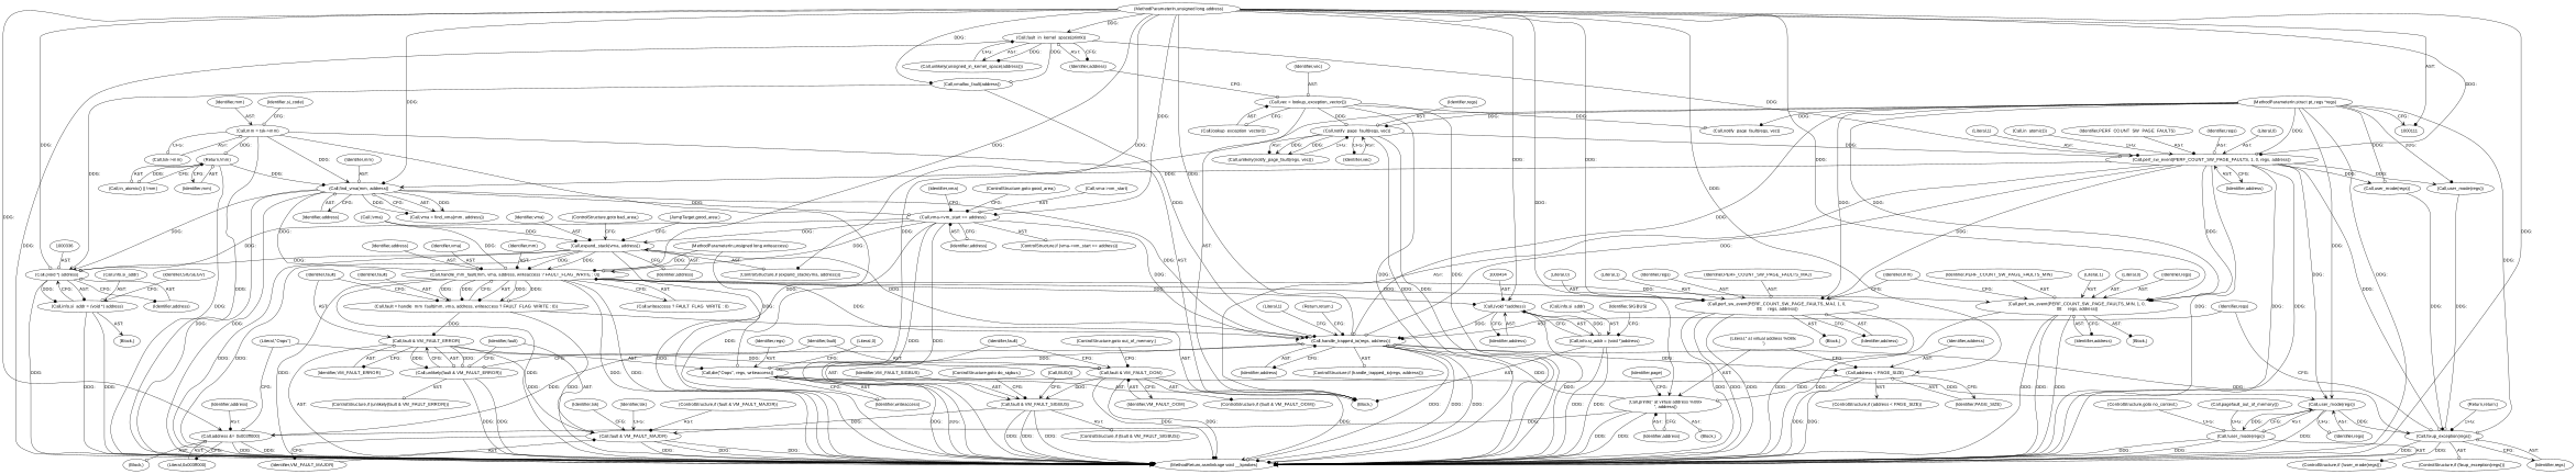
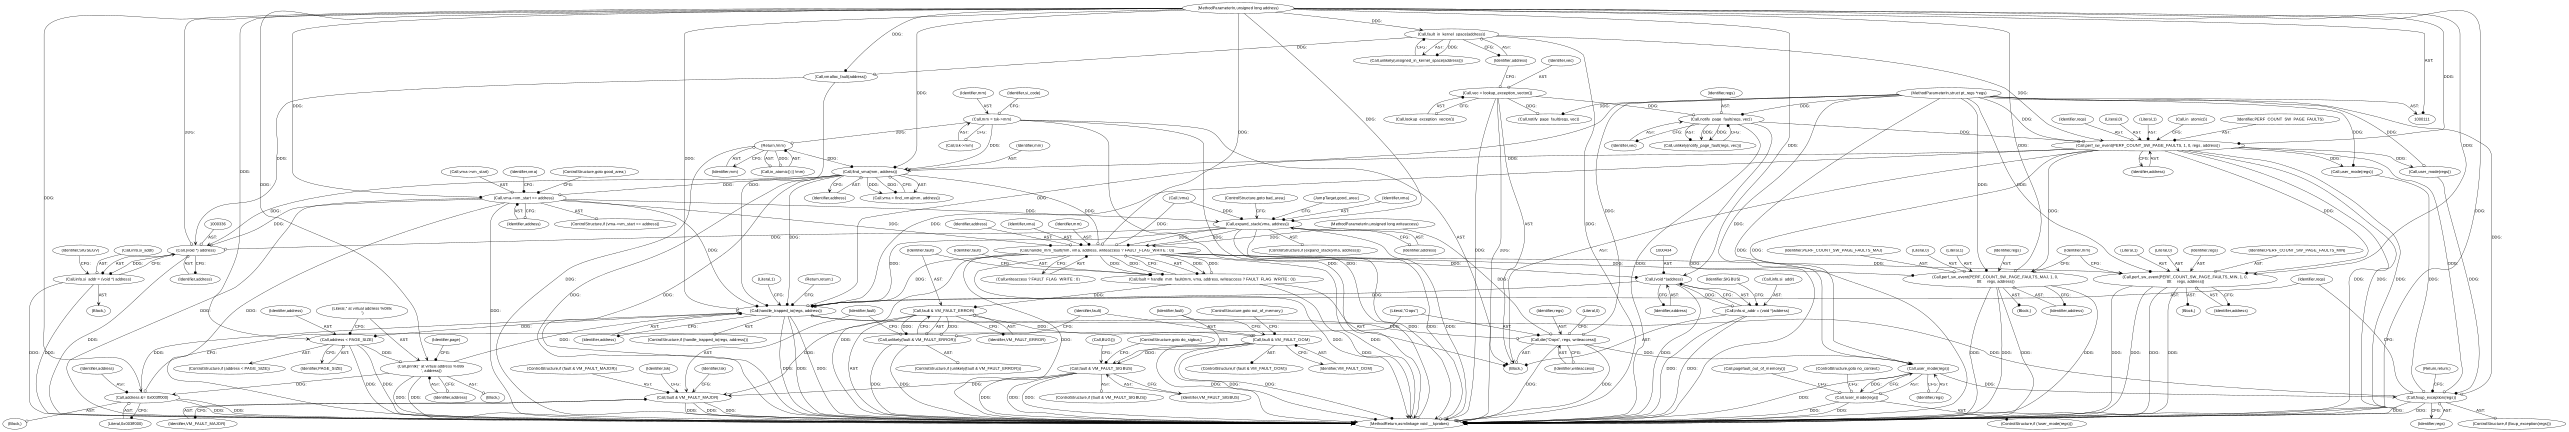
  digraph {
    fontname="Liberation Sans"
    node [fontname="Liberation Sans"]
    edge [arrowhead=vee fontname="Liberation Sans"]
    n1 [label="(Call,vma->vm_start <= address)"]
    n2 [label="(Call,expand_stack(vma, address))"]
    n3 [label="(Call,handle_mm_fault(mm, vma, address, writeaccess ? FAULT_FLAG_WRITE : 0))"]
    n4 [label="(Call,handle_trapped_io(regs, address))"]
    n5 [label="(Call,(void *) address)"]
    n6 [label="(MethodReturn,asmlinkage void __kprobes)"]
    n7 [label="(Identifier,address)"]
    n8 [label="(ControlStructure,if (vma->vm_start <= address))"]
    n9 [label="(ControlStructure,if (expand_stack(vma, address)))"]
    n10 [label="(Identifier,address)"]
    n11 [label="(Call,perf_sw_event(PERF_COUNT_SW_PAGE_FAULTS_MAJ, 1, 0,\n \t\t\t\t     regs, address))"]
    n12 [label="(Call,perf_sw_event(PERF_COUNT_SW_PAGE_FAULTS_MIN, 1, 0,\n \t\t\t\t     regs, address))"]
    n13 [label="(Call,(void *)address)"]
    n14 [label="(Call,fault = handle_mm_fault(mm, vma, address, writeaccess ? FAULT_FLAG_WRITE : 0))"]
    n15 [label="(Call,writeaccess ? FAULT_FLAG_WRITE : 0)"]
    n16 [label="(Call,die(\"Oops\", regs, writeaccess))"]
    n17 [label="(Call,address < PAGE_SIZE)"]
    n18 [label="(Identifier,address)"]
    n19 [label="(ControlStructure,if (handle_trapped_io(regs, address)))"]
    n20 [label="(Call,info.si_addr = (void *) address)"]
    n21 [label="(Identifier,address)"]
    n22 [label="(Call,find_vma(mm, address))"]
    n23 [label="(Call,vma = find_vma(mm, address))"]
    n24 [label="(Identifier,address)"]
    n25 [label="(Return,!mm)"]
    n26 [label="(Call,in_atomic() || !mm)"]
    n27 [label="(Identifier,mm)"]
    n28 [label="(Call,mm = tsk->mm)"]
    n29 [label="(Call,tsk->mm)"]
    n30 [label="(Block,)"]
    n31 [label="(Call,perf_sw_event(PERF_COUNT_SW_PAGE_FAULTS, 1, 0, regs, address))"]
    n32 [label="(Call,user_mode(regs))"]
    n33 [label="(Call,fixup_exception(regs))"]
    n34 [label="(Call,user_mode(regs))"]
    n35 [label="(Identifier,address)"]
    n36 [label="(Call,user_mode(regs))"]
    n37 [label="(Identifier,address)"]
    n38 [label="(Block,)"]
    n39 [label="(Block,)"]
    n40 [label="(Identifier,address)"]
    n41 [label="(Call,!user_mode(regs))"]
    n42 [label="(Identifier,regs)"]
    n43 [label="(Identifier,regs)"]
    n44 [label="(ControlStructure,if (fixup_exception(regs)))"]
    n45 [label="(Call,notify_page_fault(regs, vec))"]
    n46 [label="(Identifier,vec)"]
    n47 [label="(Call,unlikely(notify_page_fault(regs, vec)))"]
    n48 [label="(MethodParameterIn,struct pt_regs *regs)"]
    n49 [label="(Call,notify_page_fault(regs, vec))"]
    1000111
    n51 [label="(Identifier,writeaccess)"]
    n52 [label="(Call,vec = lookup_exception_vector())"]
    n53 [label="(Call,lookup_exception_vector())"]
-   n54 [label="(Call,fault_in_kernel_space(printk))"]
+   n54 [label="(Call,fault_in_kernel_space(address))"]
    n55 [label="(Identifier,address)"]
    n56 [label="(Call,vmalloc_fault(address))"]
    n57 [label="(Call,unlikely(unsigned_in_kernel_space(address)))"]
    n58 [label="(MethodParameterIn,unsigned long address)"]
    n59 [label="(Call,printk(\" at virtual address %08lx\n\", address))"]
    n60 [label="(Call,address &= 0x003ff000)"]
    n61 [label="(Identifier,PAGE_SIZE)"]
    n62 [label="(ControlStructure,if (address < PAGE_SIZE))"]
    n63 [label="(Block,)"]
    n64 [label="(Identifier,address)"]
    n65 [label="(Block,)"]
    n66 [label="(Literal,0x003ff000)"]
    n67 [label="(Call,info.si_addr = (void *)address)"]
    n68 [label="(Identifier,address)"]
    n69 [label="(Call,fault & VM_FAULT_ERROR)"]
    n70 [label="(Call,unlikely(fault & VM_FAULT_ERROR))"]
    n71 [label="(Call,fault & VM_FAULT_OOM)"]
    n72 [label="(Call,fault & VM_FAULT_MAJOR)"]
    n73 [label="(Identifier,VM_FAULT_ERROR)"]
    n74 [label="(ControlStructure,if (unlikely(fault & VM_FAULT_ERROR)))"]
    n75 [label="(Call,fault & VM_FAULT_SIGBUS)"]
    n76 [label="(Identifier,VM_FAULT_OOM)"]
    n77 [label="(ControlStructure,if (fault & VM_FAULT_OOM))"]
    n78 [label="(Identifier,VM_FAULT_MAJOR)"]
    n79 [label="(ControlStructure,if (fault & VM_FAULT_SIGBUS))"]
    n80 [label="(Identifier,VM_FAULT_SIGBUS)"]
    n81 [label="(ControlStructure,if (fault & VM_FAULT_MAJOR))"]
    n82 [label="(ControlStructure,if (!user_mode(regs)))"]
    n83 [label="(Block,)"]
    n84 [label="(Call,!vma)"]
    n85 [label="(Identifier,fault)"]
    n86 [label="(Identifier,tsk)"]
    n87 [label="(Identifier,regs)"]
    n88 [label="(Identifier,page)"]
    n89 [label="(Identifier,fault)"]
    n90 [label="(Identifier,mm)"]
    n91 [label="(ControlStructure,goto do_sigbus;)"]
    n92 [label="(Literal,0)"]
    n93 [label="(Call,BUG())"]
    n94 [label="(Call,pagefault_out_of_memory())"]
    n95 [label="(Identifier,si_code)"]
    n96 [label="(Literal,1)"]
    n97 [label="(Identifier,PERF_COUNT_SW_PAGE_FAULTS_MAJ)"]
    n98 [label="(Identifier,mm)"]
    n99 [label="(Literal,\"Oops\")"]
    n100 [label="(MethodParameterIn,unsigned long writeaccess)"]
    n101 [label="(Return,return;)"]
    n102 [label="(Identifier,address)"]
    n103 [label="(Identifier,fault)"]
    n104 [label="(Identifier,vec)"]
    n105 [label="(Identifier,PERF_COUNT_SW_PAGE_FAULTS_MIN)"]
    n106 [label="(JumpTarget,good_area:)"]
    n107 [label="(Literal,1)"]
    n108 [label="(Literal,\" at virtual address %08lx\n\")"]
    n109 [label="(Identifier,SIGBUS)"]
    n110 [label="(Call,in_atomic())"]
    n111 [label="(Literal,0)"]
    n112 [label="(Call,info.si_addr)"]
    n113 [label="(Identifier,PERF_COUNT_SW_PAGE_FAULTS)"]
    n114 [label="(Identifier,vma)"]
    n115 [label="(Return,return;)"]
    n116 [label="(Literal,1)"]
    n117 [label="(Identifier,vma)"]
    n118 [label="(Literal,1)"]
    n119 [label="(ControlStructure,goto out_of_memory;)"]
    n120 [label="(ControlStructure,goto good_area;)"]
    n121 [label="(Identifier,fault)"]
    n122 [label="(Literal,0)"]
    n123 [label="(Identifier,fault)"]
    n124 [label="(Call,vma->vm_start)"]
    n125 [label="(Identifier,regs)"]
    n126 [label="(Identifier,address)"]
    n127 [label="(Identifier,vma)"]
    n128 [label="(ControlStructure,goto bad_area;)"]
    n129 [label="(Identifier,mm)"]
    n130 [label="(ControlStructure,goto no_context;)"]
    n131 [label="(Identifier,mm)"]
    n132 [label="(Identifier,regs)"]
    n133 [label="(Identifier,address)"]
    n134 [label="(Identifier,tsk)"]
    n135 [label="(Literal,0)"]
    n136 [label="(Call,info.si_addr)"]
    n137 [label="(Identifier,regs)"]
    n138 [label="(Identifier,SIGSEGV)"]
    n139 [label="(Identifier,regs)"]
    n140 [label="(Identifier,regs)"]
    1000434
    1000336
    n1 -> n2 [label="DDG: "]
    n1 -> n3 [arrowhead=dot label="DDG: "]
    n1 -> n4 [arrowhead=dot label="DDG: "]
    n1 -> n5 [arrowhead=odot label="DDG: "]
    n1 -> n6 [arrowhead=dot label="DDG: "]
    n1 -> n6 [label="DDG: "]
    n1 -> n6 [label="DDG: "]
    n1 -> n7 [arrowhead=odot label="CFG: "]
    n1 -> n8 [arrowhead=odot label="AST: "]
    n2 -> n3 [arrowhead=dot label="DDG: "]
    n2 -> n3 [label="DDG: "]
    n2 -> n4 [arrowhead=odot label="DDG: "]
    n2 -> n5 [arrowhead=odot label="DDG: "]
    n2 -> n6 [arrowhead=odot label="DDG: "]
    n2 -> n6 [label="DDG: "]
    n2 -> n6 [label="DDG: "]
    n2 -> n9 [arrowhead=odot label="AST: "]
    n2 -> n10 [arrowhead=odot label="CFG: "]
    n3 -> n4 [label="DDG: "]
    n3 -> n6 [arrowhead=dot label="DDG: "]
    n3 -> n6 [label="DDG: "]
    n3 -> n6 [arrowhead=odot label="DDG: "]
    n3 -> n6 [label="DDG: "]
    n3 -> n11 [arrowhead=dot label="DDG: "]
    n3 -> n12 [label="DDG: "]
    n3 -> n13 [arrowhead=dot label="DDG: "]
    n3 -> n14 [arrowhead=dot label="AST: "]
    n3 -> n14 [label="DDG: "]
    n3 -> n14 [arrowhead=odot label="DDG: "]
    n3 -> n14 [arrowhead=odot label="DDG: "]
    n3 -> n14 [arrowhead=dot label="DDG: "]
    n3 -> n15 [label="CFG: "]
    n4 -> n6 [arrowhead=odot label="DDG: "]
    n4 -> n6 [arrowhead=dot label="DDG: "]
    n4 -> n6 [arrowhead=dot label="DDG: "]
    n4 -> n16 [arrowhead=odot label="DDG: "]
    n4 -> n17 [arrowhead=dot label="DDG: "]
    n4 -> n18 [arrowhead=dot label="CFG: "]
    n4 -> n19 [arrowhead=odot label="AST: "]
    n5 -> n6 [label="DDG: "]
    n5 -> n20 [arrowhead=dot label="AST: "]
    n5 -> n20 [arrowhead=dot label="DDG: "]
    n5 -> n21 [arrowhead=dot label="CFG: "]
    n7 -> n1 [arrowhead=dot label="AST: "]
    n10 -> n2 [label="AST: "]
    n11 -> n6 [arrowhead=odot label="DDG: "]
    n11 -> n6 [arrowhead=odot label="DDG: "]
    n11 -> n6 [arrowhead=dot label="DDG: "]
    n11 -> n6 [arrowhead=dot label="DDG: "]
    n11 -> n37 [arrowhead=dot label="CFG: "]
    n11 -> n38 [arrowhead=dot label="AST: "]
    n12 -> n6 [label="DDG: "]
    n12 -> n6 [label="DDG: "]
    n12 -> n6 [arrowhead=dot label="DDG: "]
    n12 -> n6 [arrowhead=dot label="DDG: "]
    n12 -> n39 [arrowhead=dot label="AST: "]
    n12 -> n40 [arrowhead=dot label="CFG: "]
    n13 -> n4 [arrowhead=dot label="DDG: "]
    n13 -> n6 [arrowhead=dot label="DDG: "]
    n13 -> n67 [label="AST: "]
    n13 -> n67 [arrowhead=odot label="DDG: "]
    n13 -> n68 [arrowhead=dot label="CFG: "]
    n14 -> n3 [arrowhead=odot label="CFG: "]
    n14 -> n6 [label="DDG: "]
    n14 -> n30 [arrowhead=dot label="AST: "]
    n14 -> n69 [arrowhead=dot label="DDG: "]
    n15 -> n3 [arrowhead=dot label="AST: "]
    n16 -> n6 [arrowhead=odot label="DDG: "]
    n16 -> n6 [arrowhead=odot label="DDG: "]
    n16 -> n30 [arrowhead=odot label="AST: "]
    n16 -> n32 [label="DDG: "]
    n16 -> n51 [arrowhead=odot label="CFG: "]
    n17 -> n6 [arrowhead=dot label="DDG: "]
    n17 -> n6 [arrowhead=odot label="DDG: "]
    n17 -> n59 [arrowhead=odot label="DDG: "]
    n17 -> n61 [label="CFG: "]
    n17 -> n62 [label="AST: "]
    n18 -> n4 [arrowhead=dot label="AST: "]
    n20 -> n5 [label="CFG: "]
    n20 -> n6 [arrowhead=dot label="DDG: "]
    n20 -> n6 [label="DDG: "]
    n20 -> n83 [label="AST: "]
    n21 -> n5 [arrowhead=odot label="AST: "]
    n22 -> n1 [arrowhead=odot label="DDG: "]
    n22 -> n3 [arrowhead=odot label="DDG: "]
    n22 -> n4 [arrowhead=dot label="DDG: "]
    n22 -> n5 [label="DDG: "]
    n22 -> n6 [arrowhead=odot label="DDG: "]
    n22 -> n6 [arrowhead=odot label="DDG: "]
    n22 -> n23 [label="AST: "]
    n22 -> n23 [label="DDG: "]
    n22 -> n23 [arrowhead=dot label="DDG: "]
    n22 -> n24 [label="CFG: "]
    n23 -> n22 [arrowhead=odot label="CFG: "]
    n24 -> n22 [arrowhead=odot label="AST: "]
    n25 -> n6 [label="DDG: "]
    n25 -> n22 [arrowhead=dot label="DDG: "]
    n25 -> n26 [arrowhead=odot label="AST: "]
    n25 -> n26 [arrowhead=odot label="DDG: "]
    n25 -> n27 [label="CFG: "]
-   n26 -> n25 [arrowhead=dot label="CFG: "]
+   n26 -> n25 [arrowhead=dot label="AST: "]
    n27 -> n25 [arrowhead=odot label="AST: "]
    n28 -> n6 [label="DDG: "]
    n28 -> n6 [arrowhead=odot label="DDG: "]
    n28 -> n22 [label="DDG: "]
    n28 -> n25 [arrowhead=odot label="DDG: "]
    n28 -> n29 [arrowhead=odot label="CFG: "]
    n28 -> n30 [arrowhead=dot label="AST: "]
-   n29 -> n28 [arrowhead=odot label="AST: "]
+   n29 -> n28 [label="AST: "]
    n31 -> n4 [arrowhead=odot label="DDG: "]
    n31 -> n6 [arrowhead=dot label="DDG: "]
    n31 -> n6 [arrowhead=odot label="DDG: "]
    n31 -> n6 [arrowhead=dot label="DDG: "]
    n31 -> n11 [label="DDG: "]
    n31 -> n12 [arrowhead=dot label="DDG: "]
    n31 -> n22 [label="DDG: "]
    n31 -> n30 [label="AST: "]
    n31 -> n32 [label="DDG: "]
    n31 -> n33 [arrowhead=odot label="DDG: "]
    n31 -> n34 [label="DDG: "]
    n31 -> n35 [label="CFG: "]
    n31 -> n36 [label="DDG: "]
    n32 -> n6 [label="DDG: "]
    n32 -> n33 [label="DDG: "]
    n32 -> n41 [arrowhead=odot label="AST: "]
    n32 -> n41 [label="DDG: "]
    n32 -> n42 [arrowhead=odot label="CFG: "]
    n33 -> n4 [arrowhead=odot label="DDG: "]
    n33 -> n6 [arrowhead=dot label="DDG: "]
    n33 -> n6 [arrowhead=dot label="DDG: "]
    n33 -> n43 [label="CFG: "]
    n33 -> n44 [arrowhead=odot label="AST: "]
    n34 -> n33 [arrowhead=dot label="DDG: "]
    n35 -> n31 [label="AST: "]
    n36 -> n33 [arrowhead=odot label="DDG: "]
    n37 -> n11 [arrowhead=odot label="AST: "]
    n40 -> n12 [arrowhead=odot label="AST: "]
    n41 -> n6 [arrowhead=dot label="DDG: "]
    n41 -> n6 [label="DDG: "]
    n41 -> n32 [label="CFG: "]
    n41 -> n82 [arrowhead=dot label="AST: "]
    n42 -> n32 [label="AST: "]
    n43 -> n33 [arrowhead=odot label="AST: "]
    n45 -> n6 [label="DDG: "]
    n45 -> n6 [arrowhead=dot label="DDG: "]
    n45 -> n31 [arrowhead=odot label="DDG: "]
    n45 -> n46 [arrowhead=dot label="CFG: "]
    n45 -> n47 [arrowhead=dot label="AST: "]
    n45 -> n47 [label="DDG: "]
    n45 -> n47 [label="DDG: "]
    n46 -> n45 [label="AST: "]
    n47 -> n45 [arrowhead=dot label="CFG: "]
    n48 -> n4 [arrowhead=odot label="DDG: "]
    n48 -> n6 [arrowhead=odot label="DDG: "]
    n48 -> n11 [arrowhead=dot label="DDG: "]
    n48 -> n12 [arrowhead=dot label="DDG: "]
    n48 -> n16 [arrowhead=odot label="DDG: "]
    n48 -> n31 [arrowhead=odot label="DDG: "]
    n48 -> n32 [label="DDG: "]
    n48 -> n33 [arrowhead=odot label="DDG: "]
    n48 -> n34 [arrowhead=odot label="DDG: "]
    n48 -> n36 [arrowhead=dot label="DDG: "]
    n48 -> n45 [arrowhead=dot label="DDG: "]
    n48 -> n49 [arrowhead=dot label="DDG: "]
-   n48 -> 1000111 [label="CFG: "]
+   n48 -> 1000111 [label="AST: "]
    n51 -> n16 [label="AST: "]
    n52 -> n6 [arrowhead=odot label="DDG: "]
    n52 -> n6 [arrowhead=odot label="DDG: "]
    n52 -> n30 [arrowhead=odot label="AST: "]
    n52 -> n45 [arrowhead=odot label="DDG: "]
    n52 -> n49 [arrowhead=odot label="DDG: "]
    n52 -> n53 [arrowhead=odot label="CFG: "]
    n53 -> n52 [arrowhead=dot label="AST: "]
    n54 -> n6 [arrowhead=odot label="DDG: "]
    n54 -> n31 [label="DDG: "]
    n54 -> n55 [arrowhead=dot label="CFG: "]
    n54 -> n56 [arrowhead=odot label="DDG: "]
    n54 -> n57 [label="AST: "]
    n54 -> n57 [arrowhead=dot label="DDG: "]
    n55 -> n52 [arrowhead=odot label="CFG: "]
    n55 -> n54 [arrowhead=odot label="AST: "]
    n56 -> n4 [arrowhead=dot label="DDG: "]
    n56 -> n5 [label="DDG: "]
    n57 -> n54 [arrowhead=dot label="CFG: "]
    n58 -> n1 [arrowhead=dot label="DDG: "]
-   n58 -> n9 [arrowhead=dot label="DDG: "]
+   n58 -> n2 [arrowhead=dot label="DDG: "]
    n58 -> n3 [arrowhead=odot label="DDG: "]
    n58 -> n4 [arrowhead=odot label="DDG: "]
    n58 -> n5 [arrowhead=odot label="DDG: "]
    n58 -> n6 [label="DDG: "]
    n58 -> n11 [arrowhead=odot label="DDG: "]
    n58 -> n12 [label="DDG: "]
    n58 -> n13 [label="DDG: "]
    n58 -> n17 [label="DDG: "]
    n58 -> n22 [arrowhead=dot label="DDG: "]
    n58 -> n31 [arrowhead=dot label="DDG: "]
    n58 -> 1000111 [arrowhead=dot label="AST: "]
    n58 -> n54 [label="DDG: "]
    n58 -> n56 [arrowhead=dot label="DDG: "]
    n58 -> n59 [label="DDG: "]
    n58 -> n60 [label="DDG: "]
    n59 -> n4 [arrowhead=odot label="DDG: "]
    n59 -> n6 [arrowhead=dot label="DDG: "]
    n59 -> n6 [label="DDG: "]
    n59 -> n60 [label="DDG: "]
    n59 -> n63 [arrowhead=odot label="AST: "]
    n59 -> n64 [arrowhead=odot label="CFG: "]
    n60 -> n4 [arrowhead=odot label="DDG: "]
    n60 -> n6 [label="DDG: "]
    n60 -> n6 [label="DDG: "]
    n60 -> n65 [arrowhead=odot label="AST: "]
    n60 -> n66 [arrowhead=dot label="CFG: "]
    n61 -> n17 [arrowhead=odot label="AST: "]
    n64 -> n59 [arrowhead=dot label="AST: "]
    n66 -> n60 [arrowhead=odot label="AST: "]
    n67 -> n6 [arrowhead=dot label="DDG: "]
    n67 -> n6 [label="DDG: "]
    n67 -> n13 [arrowhead=dot label="CFG: "]
    n67 -> n30 [arrowhead=dot label="AST: "]
    n68 -> n13 [label="AST: "]
    n69 -> n6 [arrowhead=dot label="AST: "]
    n69 -> n70 [arrowhead=odot label="AST: "]
    n69 -> n70 [arrowhead=odot label="DDG: "]
    n69 -> n70 [arrowhead=dot label="DDG: "]
    n69 -> n71 [arrowhead=odot label="DDG: "]
    n69 -> n72 [label="DDG: "]
    n69 -> n73 [arrowhead=dot label="CFG: "]
    n70 -> n6 [arrowhead=dot label="DDG: "]
    n70 -> n6 [label="DDG: "]
    n70 -> n69 [label="CFG: "]
    n70 -> n74 [arrowhead=odot label="AST: "]
    n71 -> n6 [arrowhead=dot label="DDG: "]
    n71 -> n6 [label="DDG: "]
    n71 -> n6 [arrowhead=dot label="DDG: "]
    n71 -> n75 [label="DDG: "]
    n71 -> n76 [label="CFG: "]
    n71 -> n77 [arrowhead=dot label="AST: "]
    n72 -> n6 [arrowhead=dot label="DDG: "]
    n72 -> n6 [label="DDG: "]
    n72 -> n6 [label="DDG: "]
    n72 -> n78 [arrowhead=dot label="CFG: "]
    n73 -> n69 [arrowhead=odot label="AST: "]
    n75 -> n6 [arrowhead=dot label="DDG: "]
    n75 -> n6 [label="DDG: "]
    n75 -> n6 [arrowhead=odot label="DDG: "]
    n75 -> n72 [label="DDG: "]
    n75 -> n79 [arrowhead=odot label="AST: "]
+   n75 -> n80 [label="CFG: "]
    n76 -> n71 [arrowhead=dot label="AST: "]
    n78 -> n72 [arrowhead=dot label="AST: "]
    n80 -> n75 [label="AST: "]
    n81 -> n72 [arrowhead=dot label="AST: "]
    n84 -> n2 [arrowhead=dot label="DDG: "]
    n84 -> n3 [arrowhead=odot label="DDG: "]
    n85 -> n70 [arrowhead=odot label="CFG: "]
    n85 -> n71 [arrowhead=odot label="AST: "]
    n86 -> n72 [label="CFG: "]
    n87 -> n11 [label="AST: "]
    n88 -> n59 [arrowhead=dot label="CFG: "]
    n89 -> n14 [arrowhead=dot label="CFG: "]
    n89 -> n69 [label="AST: "]
    n90 -> n11 [arrowhead=odot label="CFG: "]
    n90 -> n12 [label="CFG: "]
    n91 -> n75 [arrowhead=dot label="CFG: "]
    n92 -> n31 [label="AST: "]
    n93 -> n75 [label="CFG: "]
    n94 -> n41 [arrowhead=odot label="CFG: "]
    n95 -> n28 [arrowhead=odot label="CFG: "]
    n96 -> n4 [label="CFG: "]
    n97 -> n11 [arrowhead=odot label="AST: "]
    n98 -> n28 [label="AST: "]
    n99 -> n16 [arrowhead=dot label="AST: "]
    n99 -> n60 [arrowhead=odot label="CFG: "]
    n100 -> n3 [label="DDG: "]
    n100 -> n16 [arrowhead=odot label="DDG: "]
    n101 -> n33 [arrowhead=dot label="CFG: "]
    n102 -> n3 [arrowhead=odot label="AST: "]
    n103 -> n70 [arrowhead=odot label="CFG: "]
    n103 -> n72 [label="AST: "]
    n104 -> n52 [arrowhead=odot label="AST: "]
    n105 -> n12 [arrowhead=odot label="AST: "]
    n106 -> n2 [arrowhead=dot label="CFG: "]
    n107 -> n31 [arrowhead=dot label="AST: "]
    n108 -> n17 [arrowhead=dot label="CFG: "]
    n108 -> n59 [label="AST: "]
    n109 -> n67 [arrowhead=dot label="CFG: "]
    n110 -> n31 [label="CFG: "]
    n111 -> n11 [arrowhead=odot label="AST: "]
    n112 -> n67 [label="AST: "]
    n113 -> n31 [arrowhead=dot label="AST: "]
    n114 -> n3 [arrowhead=dot label="AST: "]
    n115 -> n4 [arrowhead=dot label="CFG: "]
    n116 -> n12 [label="AST: "]
    n117 -> n1 [arrowhead=dot label="CFG: "]
    n118 -> n11 [label="AST: "]
    n119 -> n71 [arrowhead=dot label="CFG: "]
    n120 -> n1 [arrowhead=dot label="CFG: "]
    n121 -> n71 [label="CFG: "]
    n121 -> n75 [label="AST: "]
    n122 -> n12 [label="AST: "]
    n123 -> n14 [label="AST: "]
    n124 -> n1 [arrowhead=odot label="AST: "]
    n125 -> n45 [arrowhead=odot label="AST: "]
    n126 -> n60 [arrowhead=dot label="AST: "]
    n127 -> n2 [arrowhead=dot label="AST: "]
    n128 -> n2 [label="CFG: "]
    n129 -> n22 [arrowhead=odot label="AST: "]
    n130 -> n41 [arrowhead=odot label="CFG: "]
    n131 -> n3 [arrowhead=dot label="AST: "]
    n132 -> n31 [arrowhead=odot label="AST: "]
    n133 -> n17 [label="AST: "]
    n134 -> n72 [label="CFG: "]
    n135 -> n16 [arrowhead=odot label="CFG: "]
    n136 -> n20 [arrowhead=odot label="AST: "]
    n137 -> n12 [label="AST: "]
    n138 -> n20 [label="CFG: "]
    n139 -> n16 [label="AST: "]
    n140 -> n4 [arrowhead=dot label="AST: "]
    n140 -> n33 [arrowhead=odot label="CFG: "]
    1000434 -> n13 [arrowhead=dot label="AST: "]
    1000336 -> n5 [arrowhead=odot label="AST: "]
  }
